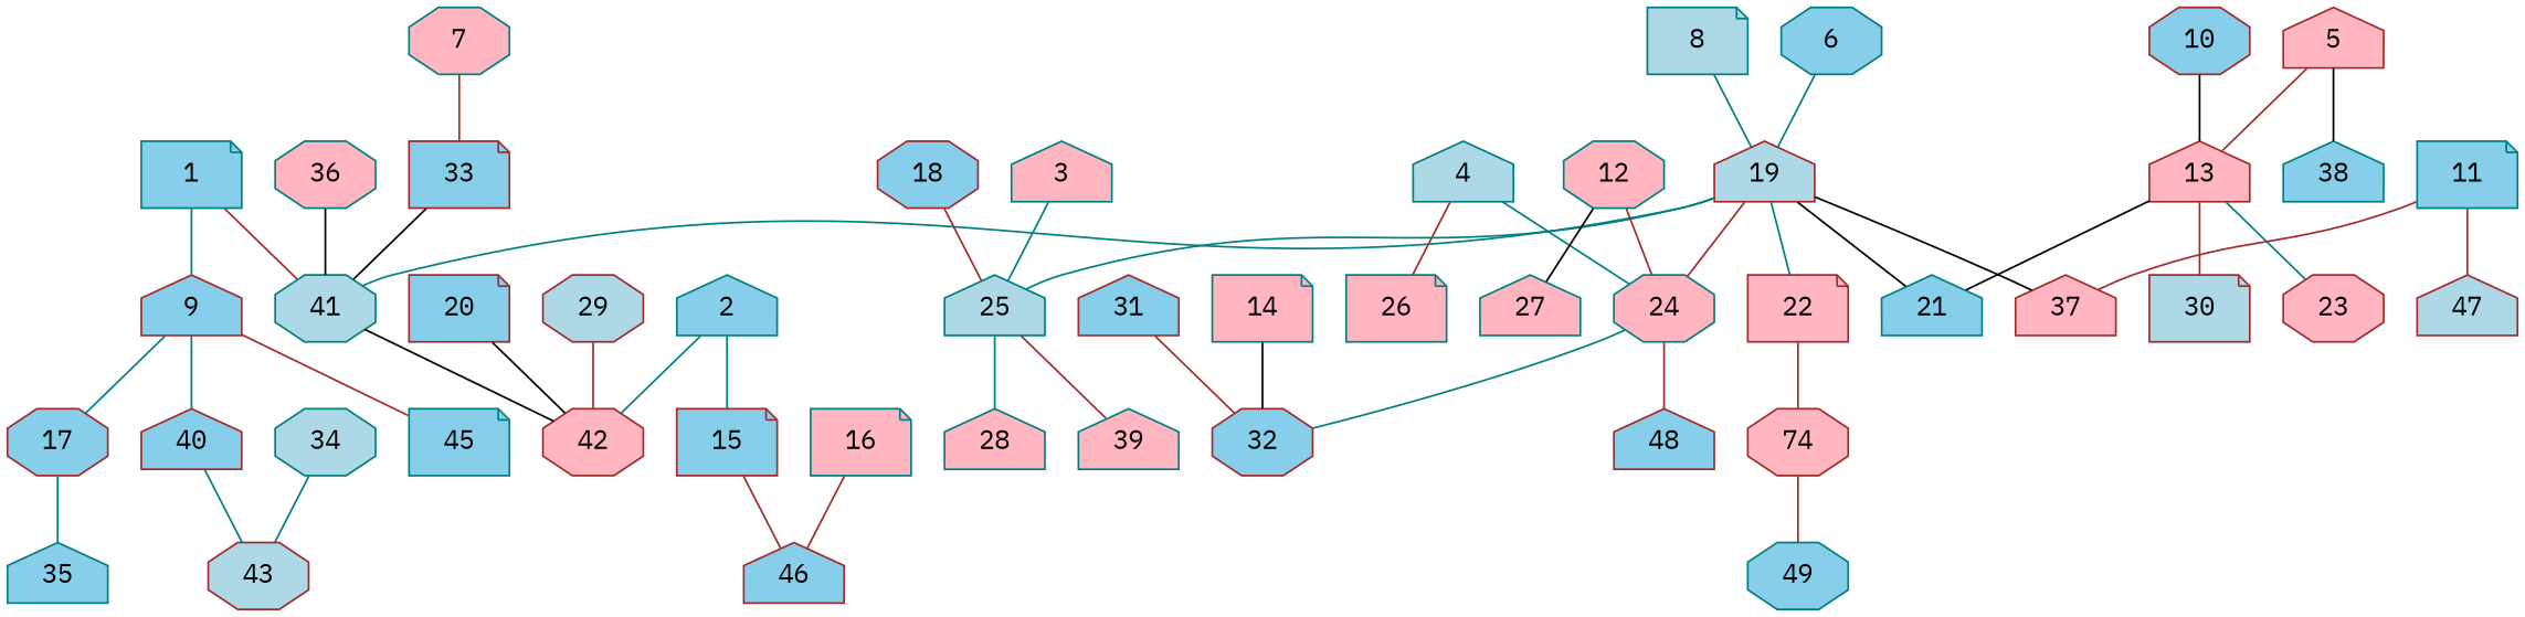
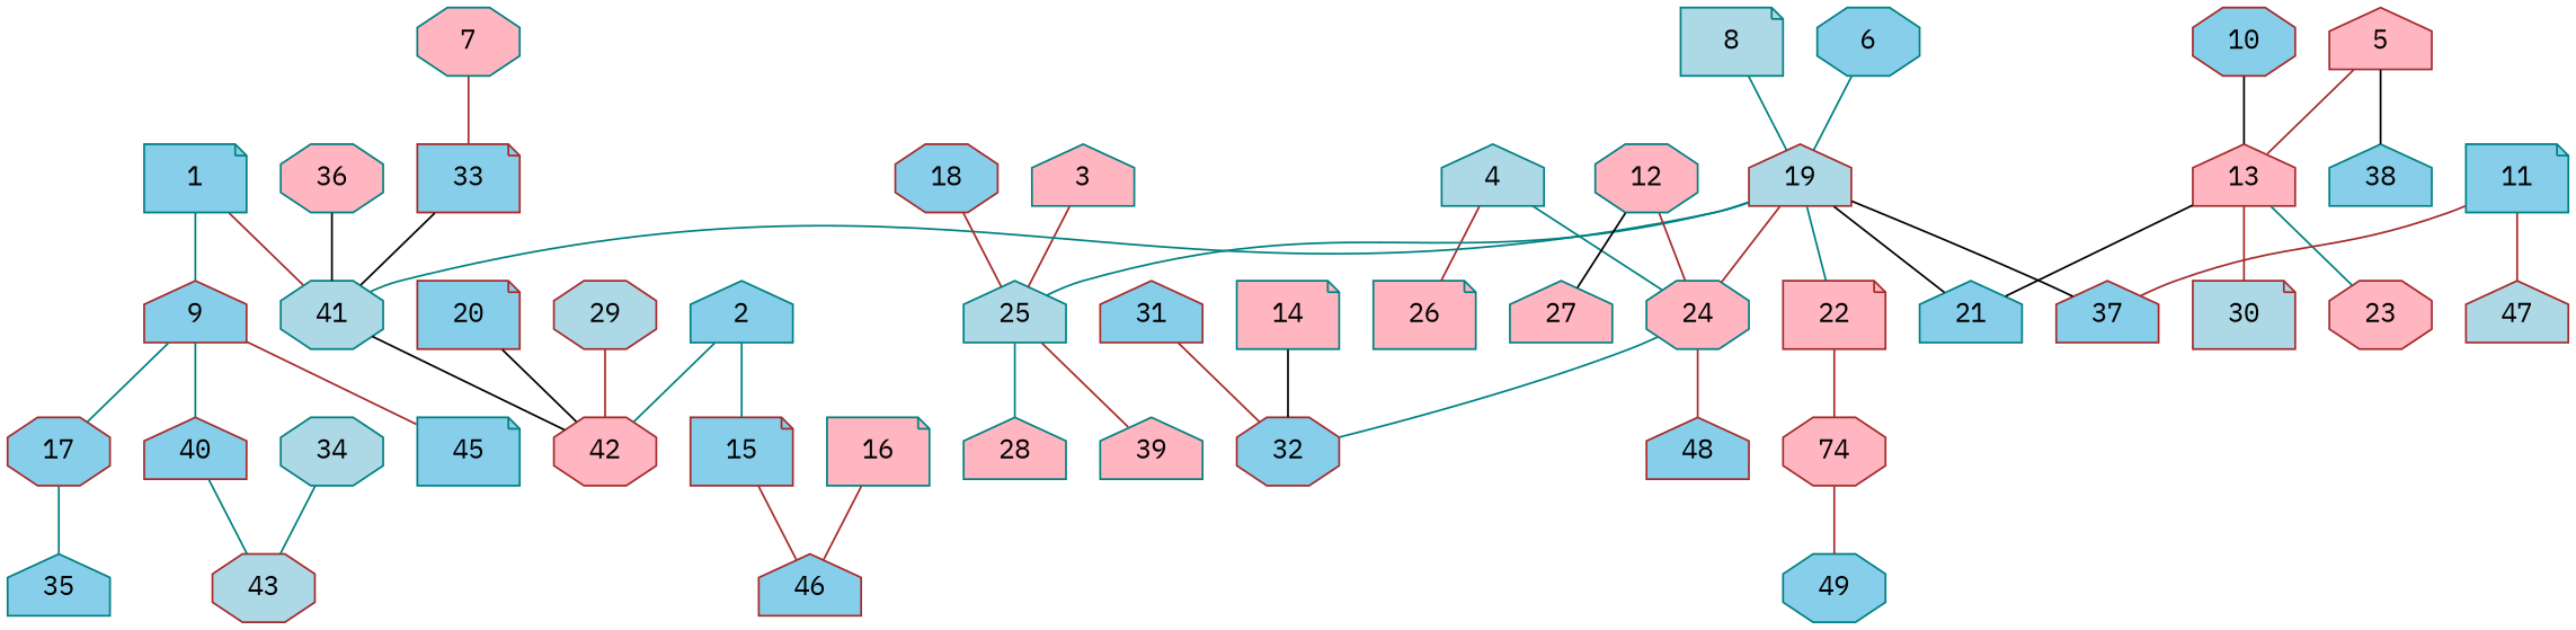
  graph {
    fontname="IBM Plex Mono"
    node [color=teal fillcolor=skyblue fontname="IBM Plex Mono" shape=house style=filled]
    edge [color=brown fontname="IBM Plex Mono" weight=1.0]
    1 [shape=note]
    9 [color=brown]
    41 [fillcolor=lightblue shape=octagon]
    17 [color=brown shape=octagon]
    40 [color=brown]
    45 [shape=note]
    42 [color=brown fillcolor=lightpink shape=octagon]
    2
    15 [color=brown shape=note]
    46 [color=brown]
    3 [fillcolor=lightpink]
    25 [fillcolor=lightblue]
    28 [fillcolor=lightpink]
    39 [fillcolor=lightpink]
    4 [fillcolor=lightblue]
    24 [fillcolor=lightpink shape=octagon]
    26 [fillcolor=lightpink shape=note]
    32 [color=brown shape=octagon]
    48 [color=brown]
    5 [color=brown fillcolor=lightpink]
    13 [color=brown fillcolor=lightpink]
    38
    21
    23 [color=brown fillcolor=lightpink shape=octagon]
    30 [color=brown fillcolor=lightblue shape=note]
    6 [shape=octagon]
    19 [color=brown fillcolor=lightblue]
-   37 [color=brown fillcolor=lightpink]
+   37 [color=brown]
    22 [color=brown fillcolor=lightpink shape=note]
    7 [fillcolor=lightpink shape=octagon]
    33 [color=brown shape=note]
    8 [fillcolor=lightblue shape=note]
    35
    43 [color=brown fillcolor=lightblue shape=octagon]
    10 [color=brown shape=octagon]
    11 [shape=note]
    47 [color=brown fillcolor=lightblue]
    12 [fillcolor=lightpink shape=octagon]
    27 [fillcolor=lightpink]
    14 [fillcolor=lightpink shape=note]
    16 [fillcolor=lightpink shape=note]
    18 [color=brown shape=octagon]
    n43 [color=brown fillcolor=lightpink label=74 shape=octagon]
    20 [color=brown shape=note]
    49 [shape=octagon]
    29 [color=brown fillcolor=lightblue shape=octagon]
    31 [color=brown]
    34 [fillcolor=lightblue shape=octagon]
    36 [fillcolor=lightpink shape=octagon]
    1 -- 9 [color=teal]
    1 -- 41
    9 -- 17 [color=teal]
    9 -- 40 [color=teal]
    9 -- 45
    41 -- 42 [color=black]
    17 -- 35 [color=teal]
    40 -- 43 [color=teal]
    2 -- 42 [color=teal]
    2 -- 15 [color=teal]
    15 -- 46
-   3 -- 25 [color=teal]
+   3 -- 25
    25 -- 28 [color=teal]
    25 -- 39
    4 -- 24 [color=teal]
    4 -- 26
    24 -- 32 [color=teal]
    24 -- 48
    5 -- 13
    5 -- 38 [color=black]
    13 -- 21 [color=black]
    13 -- 23 [color=teal]
    13 -- 30
    6 -- 19 [color=teal]
    19 -- 41 [color=teal]
    19 -- 25 [color=teal]
    19 -- 24
    19 -- 21 [color=black]
    19 -- 37 [color=black]
    19 -- 22 [color=teal]
    22 -- n43
    7 -- 33
    33 -- 41 [color=black]
    8 -- 19 [color=teal]
    10 -- 13 [color=black]
    11 -- 37
    11 -- 47
    12 -- 24
    12 -- 27 [color=black]
    14 -- 32 [color=black]
    16 -- 46
    18 -- 25
    n43 -- 49
    20 -- 42 [color=black]
    29 -- 42
    31 -- 32
    34 -- 43 [color=teal]
    36 -- 41 [color=black]
  }
